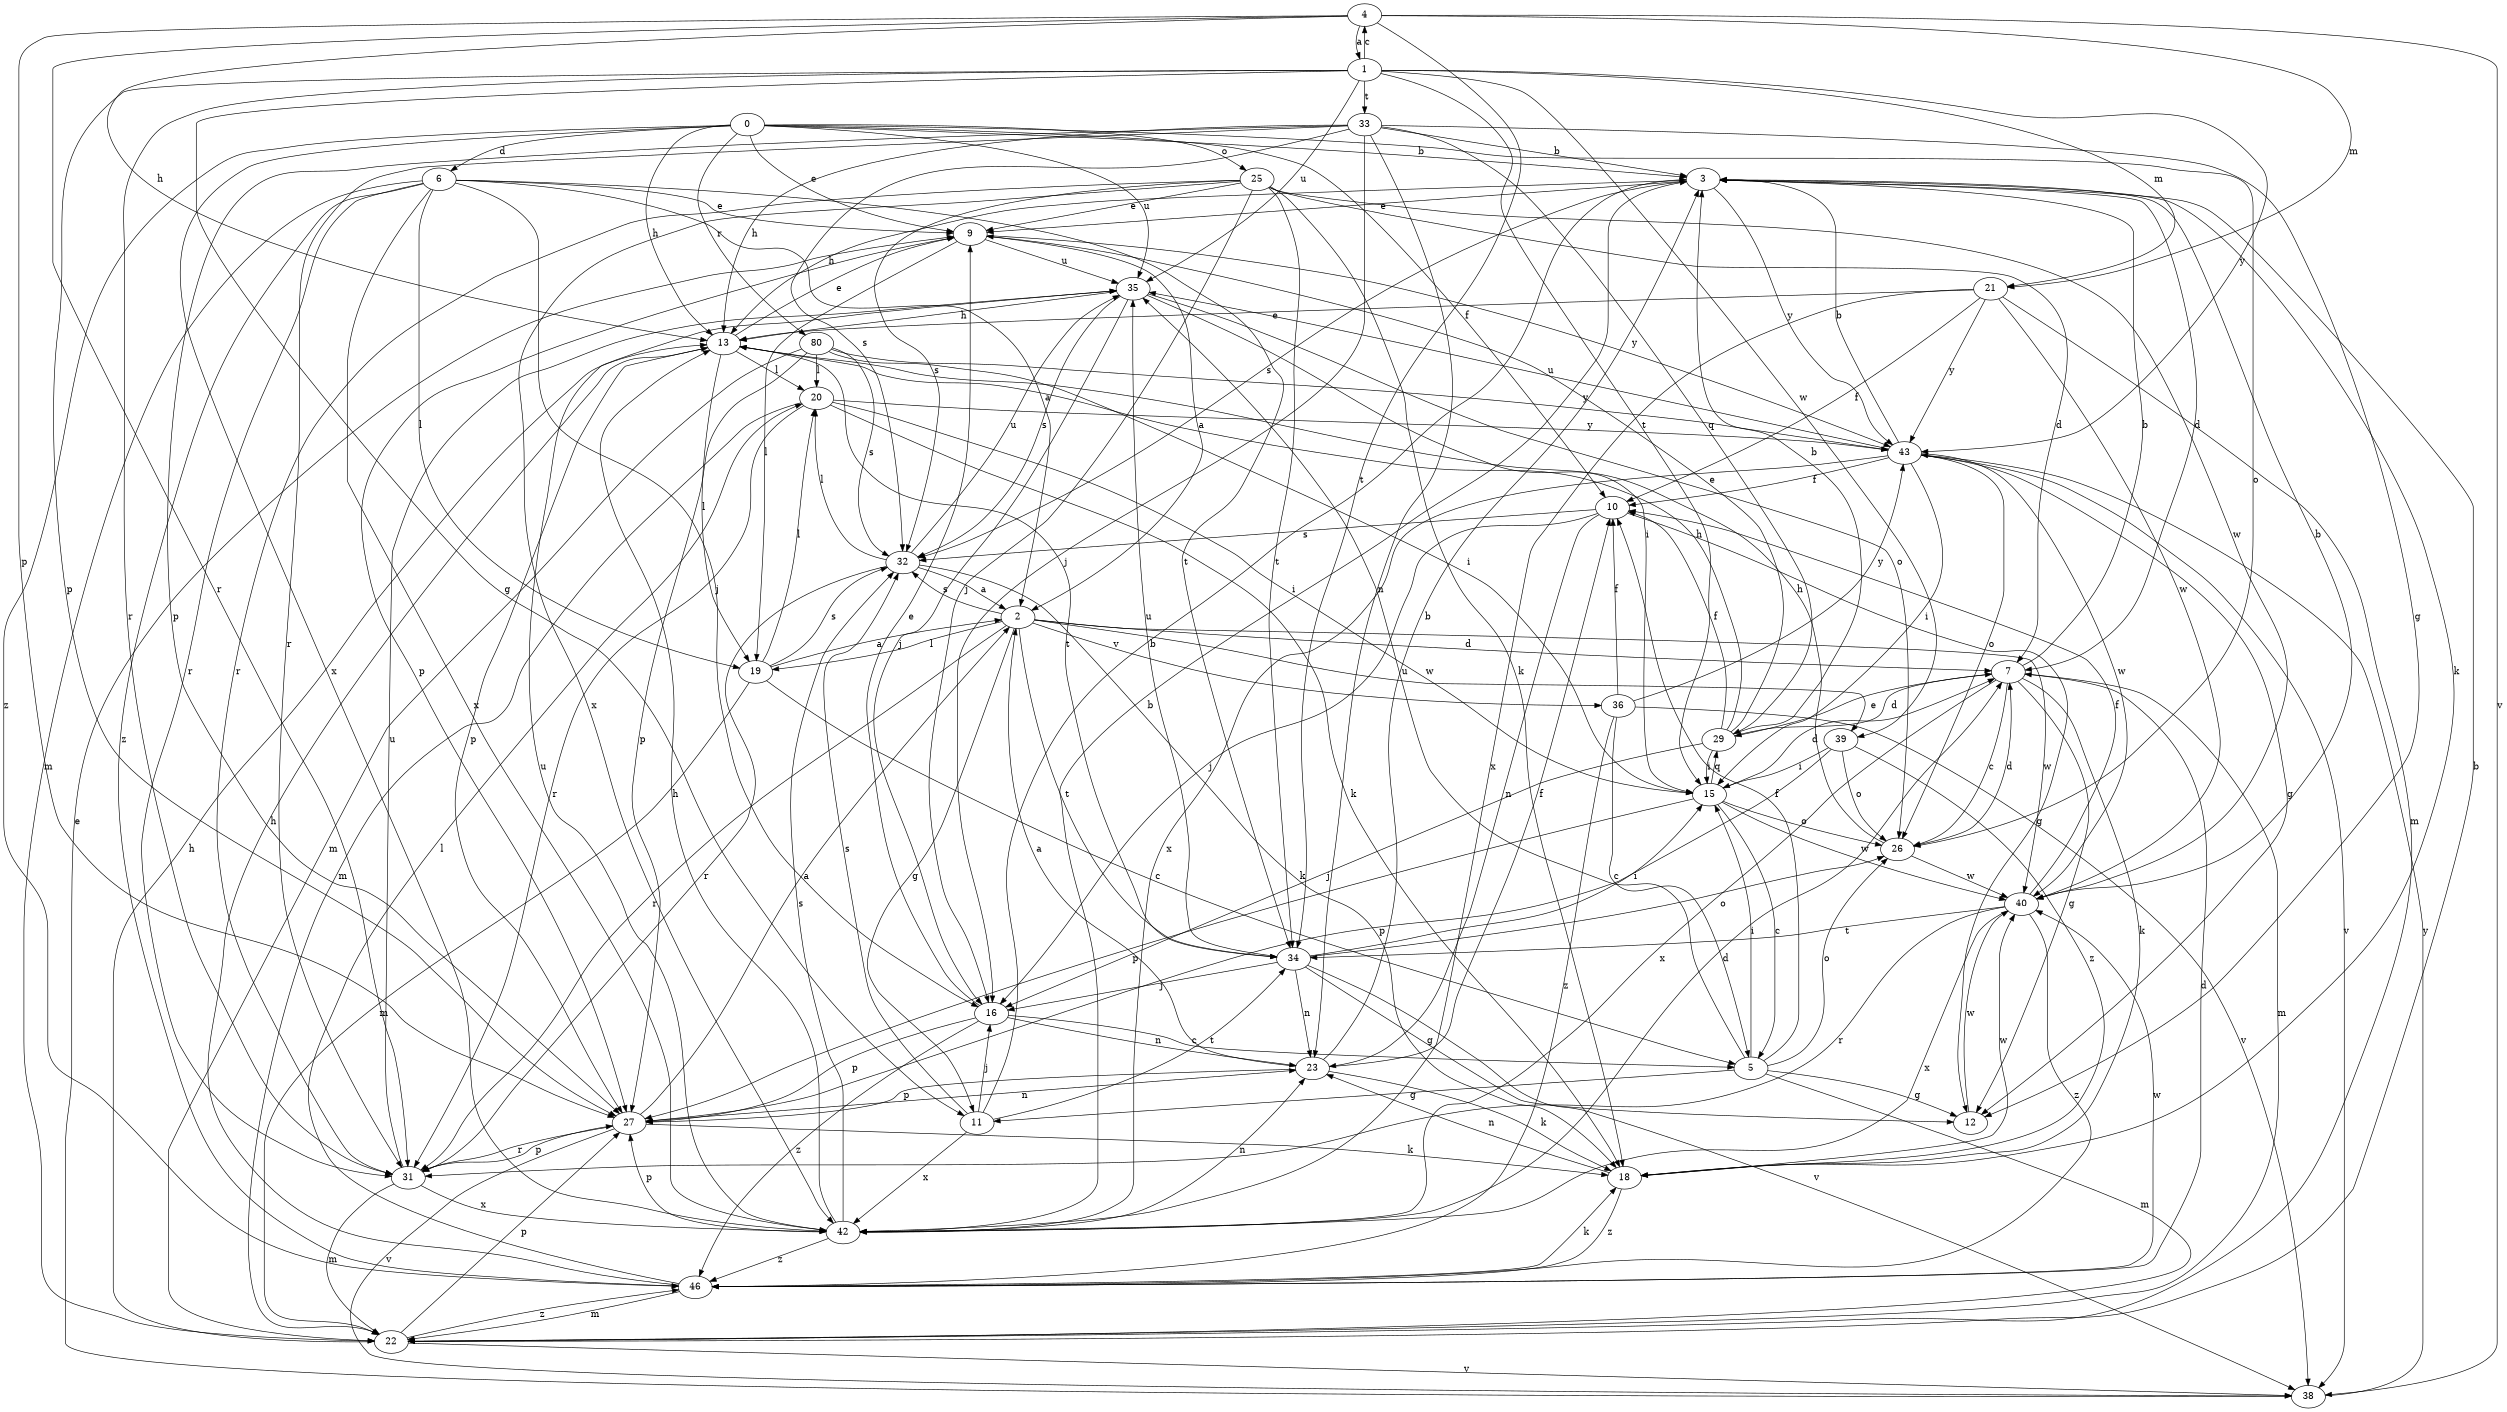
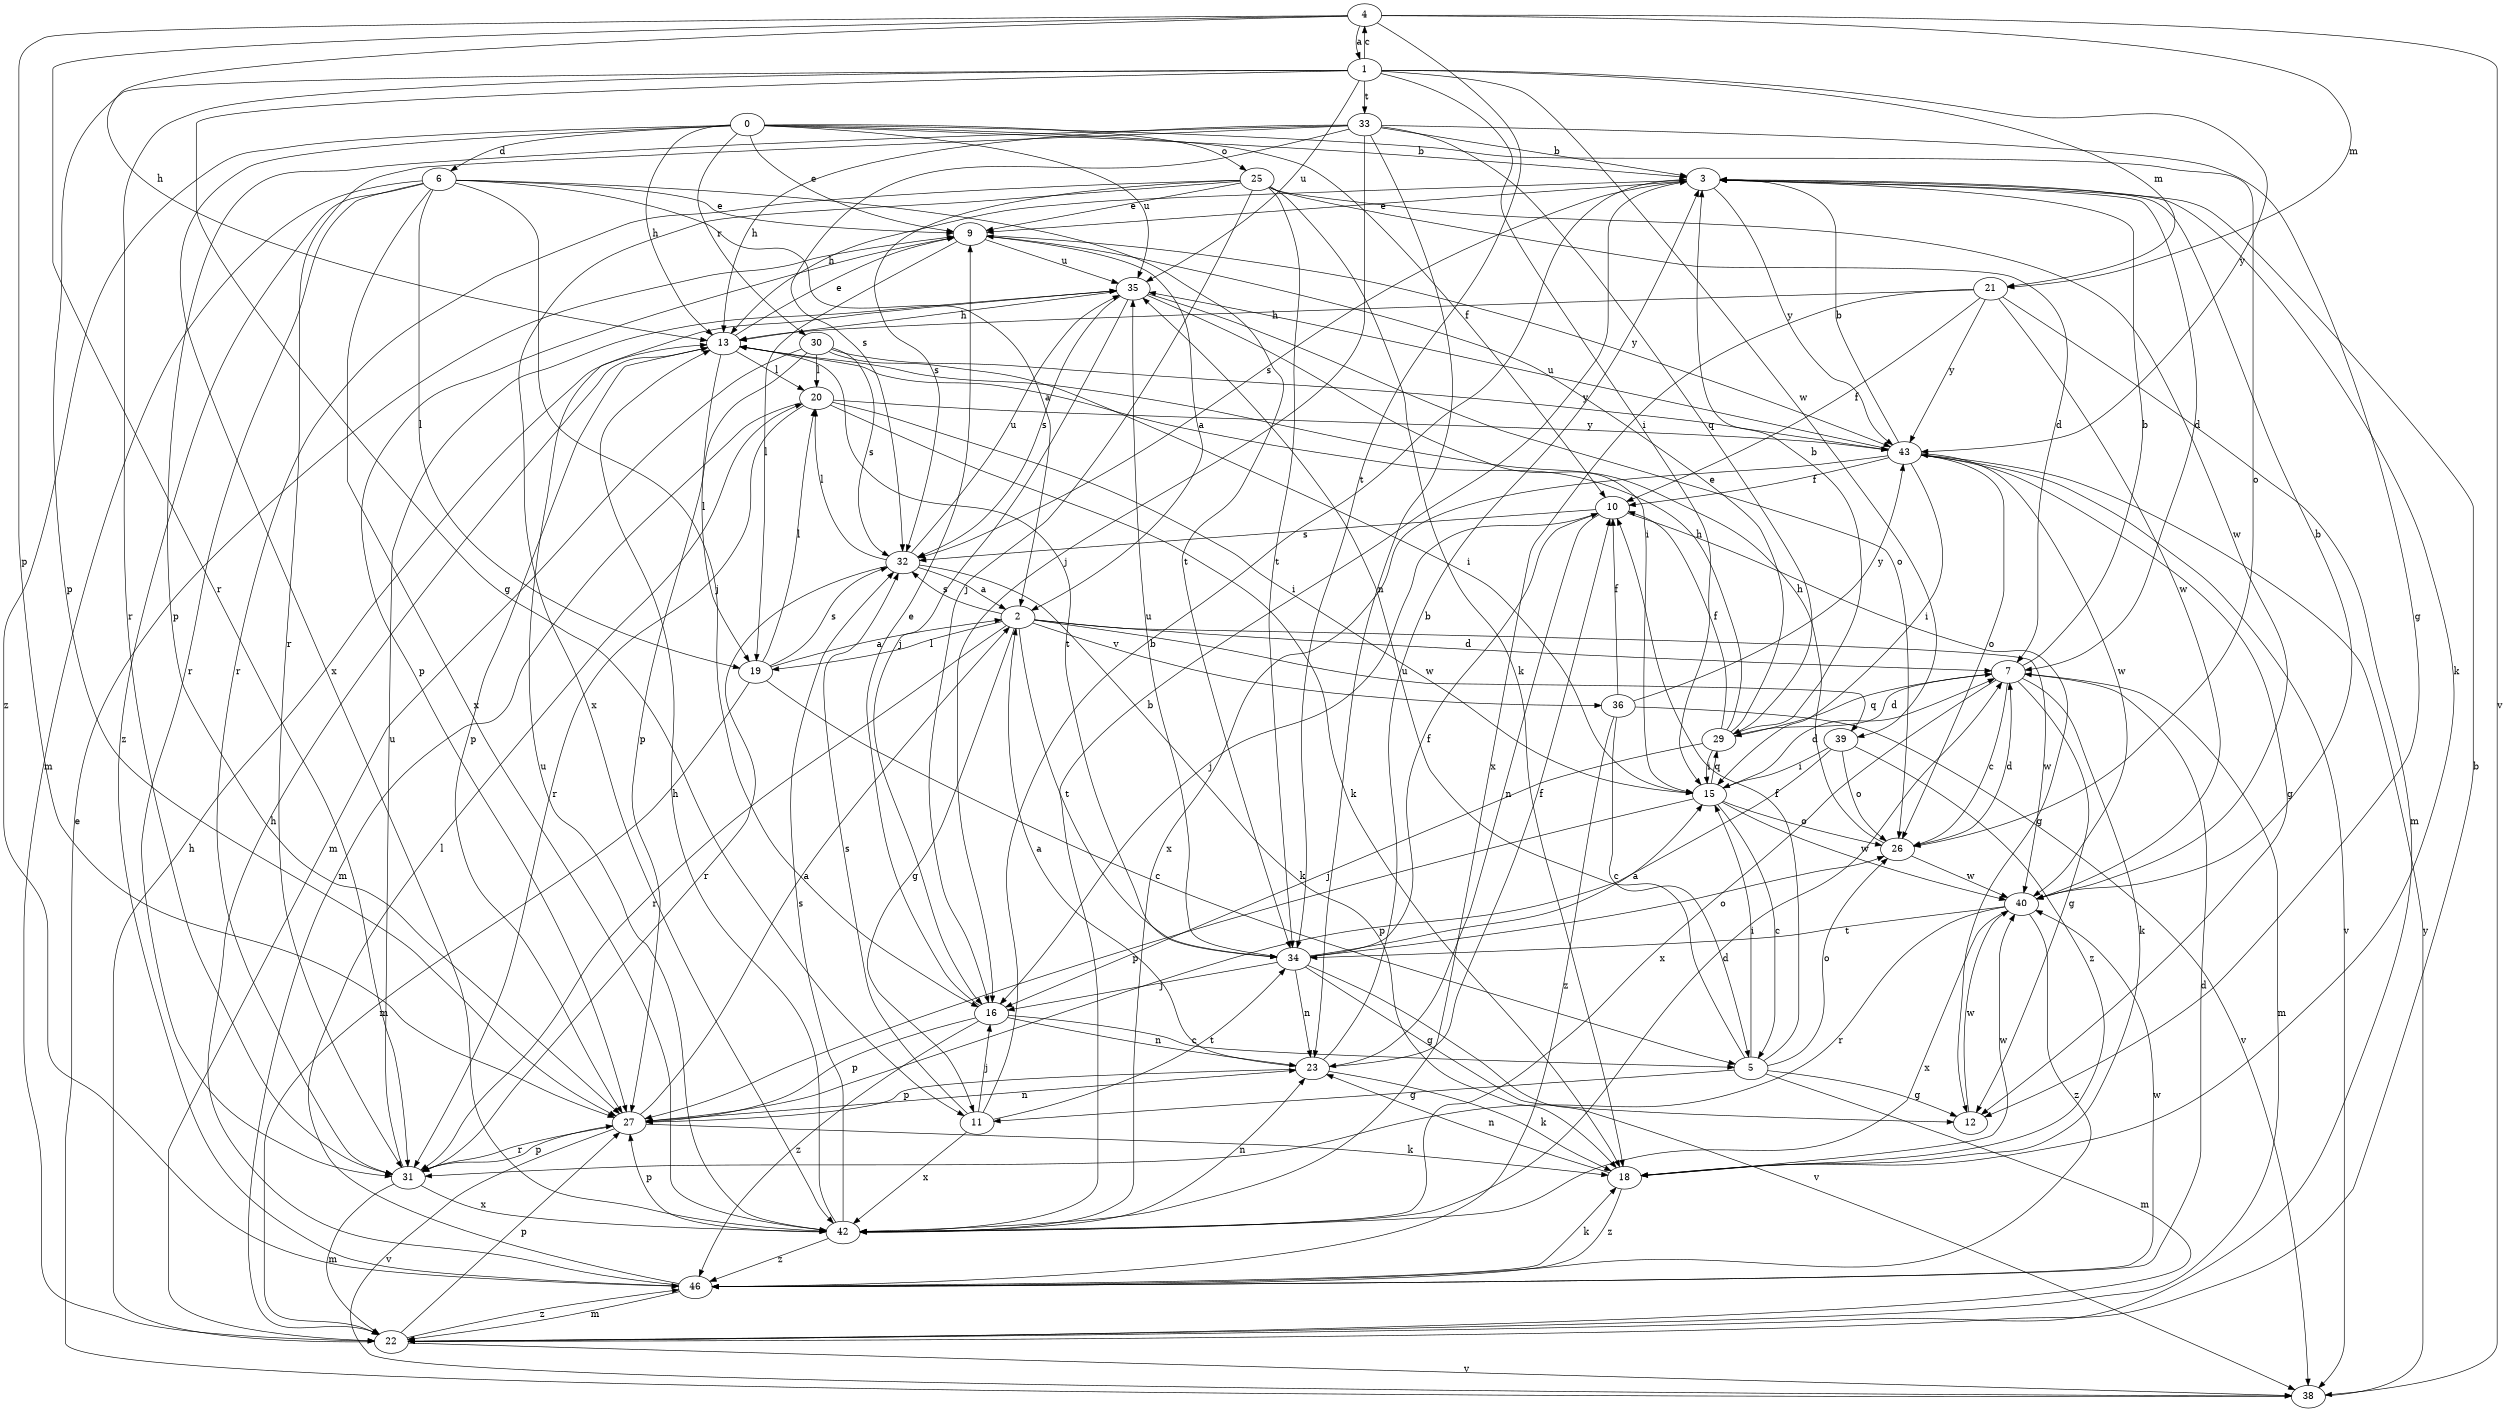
  strict digraph {
    0
    3
    6
    9
    10
    13
    25
    26
-   30 [label=80]
+   30
    35
    42
    46
    43
    7
    32
    18
    31
    2
    19
    34
    22
    16
    27
    12
    23
    20
    40
    15
    1
    4
    11
    21
    33
    39
    38
    5
    29
    36
    0 -> 3 [label=b]
    0 -> 6 [label=d]
    0 -> 9 [label=e]
    0 -> 10 [label=f]
    0 -> 13 [label=h]
    0 -> 25 [label=o]
    0 -> 26 [label=o]
    0 -> 30 [label=r]
    0 -> 35 [label=u]
    0 -> 42 [label=x]
    0 -> 46 [label=z]
    3 -> 9 [label=e]
    3 -> 13 [label=h]
    3 -> 43 [label=y]
    3 -> 7 [label=d]
    3 -> 32 [label=s]
    3 -> 18 [label=k]
    6 -> 9 [label=e]
    6 -> 42 [label=x]
    6 -> 46 [label=z]
    6 -> 31 [label=r]
    6 -> 2 [label=a]
    6 -> 19 [label=l]
    6 -> 34 [label=t]
    6 -> 22 [label=m]
    6 -> 16 [label=j]
    9 -> 35 [label=u]
    9 -> 43 [label=y]
    9 -> 2 [label=a]
    9 -> 19 [label=l]
    9 -> 27 [label=p]
    10 -> 32 [label=s]
    10 -> 16 [label=j]
    10 -> 12 [label=g]
    10 -> 23 [label=n]
    13 -> 9 [label=e]
    13 -> 19 [label=l]
    13 -> 34 [label=t]
    13 -> 27 [label=p]
    13 -> 20 [label=l]
    25 -> 9 [label=e]
    25 -> 42 [label=x]
    25 -> 7 [label=d]
    25 -> 32 [label=s]
    25 -> 18 [label=k]
    25 -> 31 [label=r]
    25 -> 34 [label=t]
    25 -> 16 [label=j]
    25 -> 40 [label=w]
    26 -> 13 [label=h]
    26 -> 7 [label=d]
    26 -> 40 [label=w]
    30 -> 43 [label=y]
    30 -> 32 [label=s]
    30 -> 22 [label=m]
    30 -> 27 [label=p]
    30 -> 20 [label=l]
    30 -> 15 [label=i]
    35 -> 13 [label=h]
    35 -> 26 [label=o]
    35 -> 32 [label=s]
    35 -> 16 [label=j]
    35 -> 15 [label=i]
    42 -> 3 [label=b]
    42 -> 13 [label=h]
    42 -> 35 [label=u]
    42 -> 46 [label=z]
    42 -> 7 [label=d]
    42 -> 32 [label=s]
    42 -> 27 [label=p]
    42 -> 23 [label=n]
    46 -> 13 [label=h]
    46 -> 7 [label=d]
    46 -> 18 [label=k]
    46 -> 22 [label=m]
    46 -> 20 [label=l]
    46 -> 40 [label=w]
    43 -> 3 [label=b]
    43 -> 10 [label=f]
    43 -> 26 [label=o]
    43 -> 35 [label=u]
    43 -> 42 [label=x]
    43 -> 12 [label=g]
    43 -> 40 [label=w]
    43 -> 15 [label=i]
    43 -> 38 [label=v]
    7 -> 3 [label=b]
    7 -> 26 [label=c]
    7 -> 42 [label=x]
    7 -> 18 [label=k]
    7 -> 22 [label=m]
    7 -> 12 [label=g]
-   7 -> 29 [label=e]
+   7 -> 29 [label=q]
    32 -> 35 [label=u]
    32 -> 18 [label=k]
    32 -> 31 [label=r]
    32 -> 2 [label=a]
    32 -> 20 [label=l]
    18 -> 46 [label=z]
    18 -> 23 [label=n]
    18 -> 40 [label=w]
    31 -> 35 [label=u]
    31 -> 42 [label=x]
    31 -> 22 [label=m]
    31 -> 27 [label=p]
    2 -> 7 [label=d]
    2 -> 32 [label=s]
    2 -> 31 [label=r]
    2 -> 19 [label=l]
    2 -> 34 [label=t]
    2 -> 40 [label=w]
    2 -> 11 [label=g]
    2 -> 39 [label=w]
    2 -> 36 [label=v]
    19 -> 32 [label=s]
    19 -> 2 [label=a]
    19 -> 22 [label=m]
    19 -> 20 [label=l]
    19 -> 5 [label=c]
-   40 -> 10 [label=f]
+   34 -> 10 [label=f]
    34 -> 26 [label=o]
    34 -> 35 [label=u]
    34 -> 16 [label=j]
    34 -> 12 [label=g]
    34 -> 23 [label=n]
-   34 -> 15 [label=i]
+   34 -> 15 [label=a]
    34 -> 38 [label=v]
    22 -> 3 [label=b]
    22 -> 13 [label=h]
    22 -> 46 [label=z]
    22 -> 27 [label=p]
    22 -> 38 [label=v]
    16 -> 9 [label=e]
    16 -> 46 [label=z]
    16 -> 27 [label=p]
    16 -> 23 [label=n]
    16 -> 5 [label=c]
    27 -> 18 [label=k]
    27 -> 31 [label=r]
    27 -> 2 [label=a]
    27 -> 23 [label=n]
    27 -> 38 [label=v]
    12 -> 40 [label=w]
    23 -> 3 [label=b]
    23 -> 10 [label=f]
    23 -> 18 [label=k]
    23 -> 2 [label=a]
    23 -> 27 [label=p]
    20 -> 43 [label=y]
    20 -> 18 [label=k]
    20 -> 31 [label=r]
    20 -> 22 [label=m]
    20 -> 15 [label=i]
    40 -> 3 [label=b]
    40 -> 42 [label=x]
    40 -> 46 [label=z]
    40 -> 31 [label=r]
    40 -> 34 [label=t]
    15 -> 26 [label=o]
    15 -> 7 [label=d]
    15 -> 27 [label=p]
    15 -> 40 [label=w]
    15 -> 5 [label=c]
    15 -> 29 [label=q]
    1 -> 35 [label=u]
    1 -> 43 [label=y]
    1 -> 31 [label=r]
    1 -> 27 [label=p]
-   1 -> 15 [label=t]
+   1 -> 15 [label=i]
    1 -> 4 [label=c]
    1 -> 11 [label=g]
    1 -> 21 [label=m]
    1 -> 33 [label=t]
    1 -> 39 [label=w]
    4 -> 13 [label=h]
    4 -> 31 [label=r]
    4 -> 34 [label=t]
    4 -> 27 [label=p]
    4 -> 1 [label=a]
    4 -> 21 [label=m]
    4 -> 38 [label=v]
    11 -> 3 [label=b]
    11 -> 42 [label=x]
    11 -> 32 [label=s]
    11 -> 34 [label=t]
    11 -> 16 [label=j]
    21 -> 10 [label=f]
-   21 -> 13 [label=e]
+   21 -> 13 [label=h]
    21 -> 42 [label=x]
    21 -> 43 [label=y]
    21 -> 22 [label=m]
    21 -> 40 [label=w]
    33 -> 3 [label=b]
    33 -> 13 [label=h]
    33 -> 32 [label=s]
    33 -> 31 [label=r]
    33 -> 16 [label=j]
    33 -> 27 [label=p]
    33 -> 12 [label=g]
    33 -> 23 [label=n]
    33 -> 29 [label=q]
    39 -> 26 [label=o]
    39 -> 18 [label=z]
    39 -> 27 [label=p]
    39 -> 15 [label=i]
    38 -> 9 [label=e]
    38 -> 43 [label=y]
    5 -> 10 [label=f]
    5 -> 26 [label=o]
    5 -> 35 [label=u]
    5 -> 22 [label=m]
    5 -> 12 [label=g]
    5 -> 15 [label=i]
    5 -> 11 [label=g]
    29 -> 3 [label=b]
    29 -> 9 [label=e]
    29 -> 10 [label=f]
    29 -> 13 [label=h]
    29 -> 7 [label=d]
    29 -> 16 [label=j]
    29 -> 15 [label=i]
    36 -> 10 [label=f]
    36 -> 46 [label=z]
    36 -> 43 [label=y]
    36 -> 38 [label=v]
    36 -> 5 [label=c]
  }
